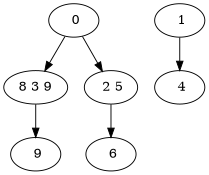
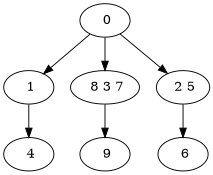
  digraph {
    " 0"
    " 1"
-   " 8 3 7" [label="8 3 9"]
+   " 8 3 7"
    " 2 5"
    " 4"
    " 9"
    " 6"
+   " 0" -> " 1"
    " 0" -> " 8 3 7"
    " 0" -> " 2 5"
    " 1" -> " 4"
    " 8 3 7" -> " 9"
    " 2 5" -> " 6"
  }
